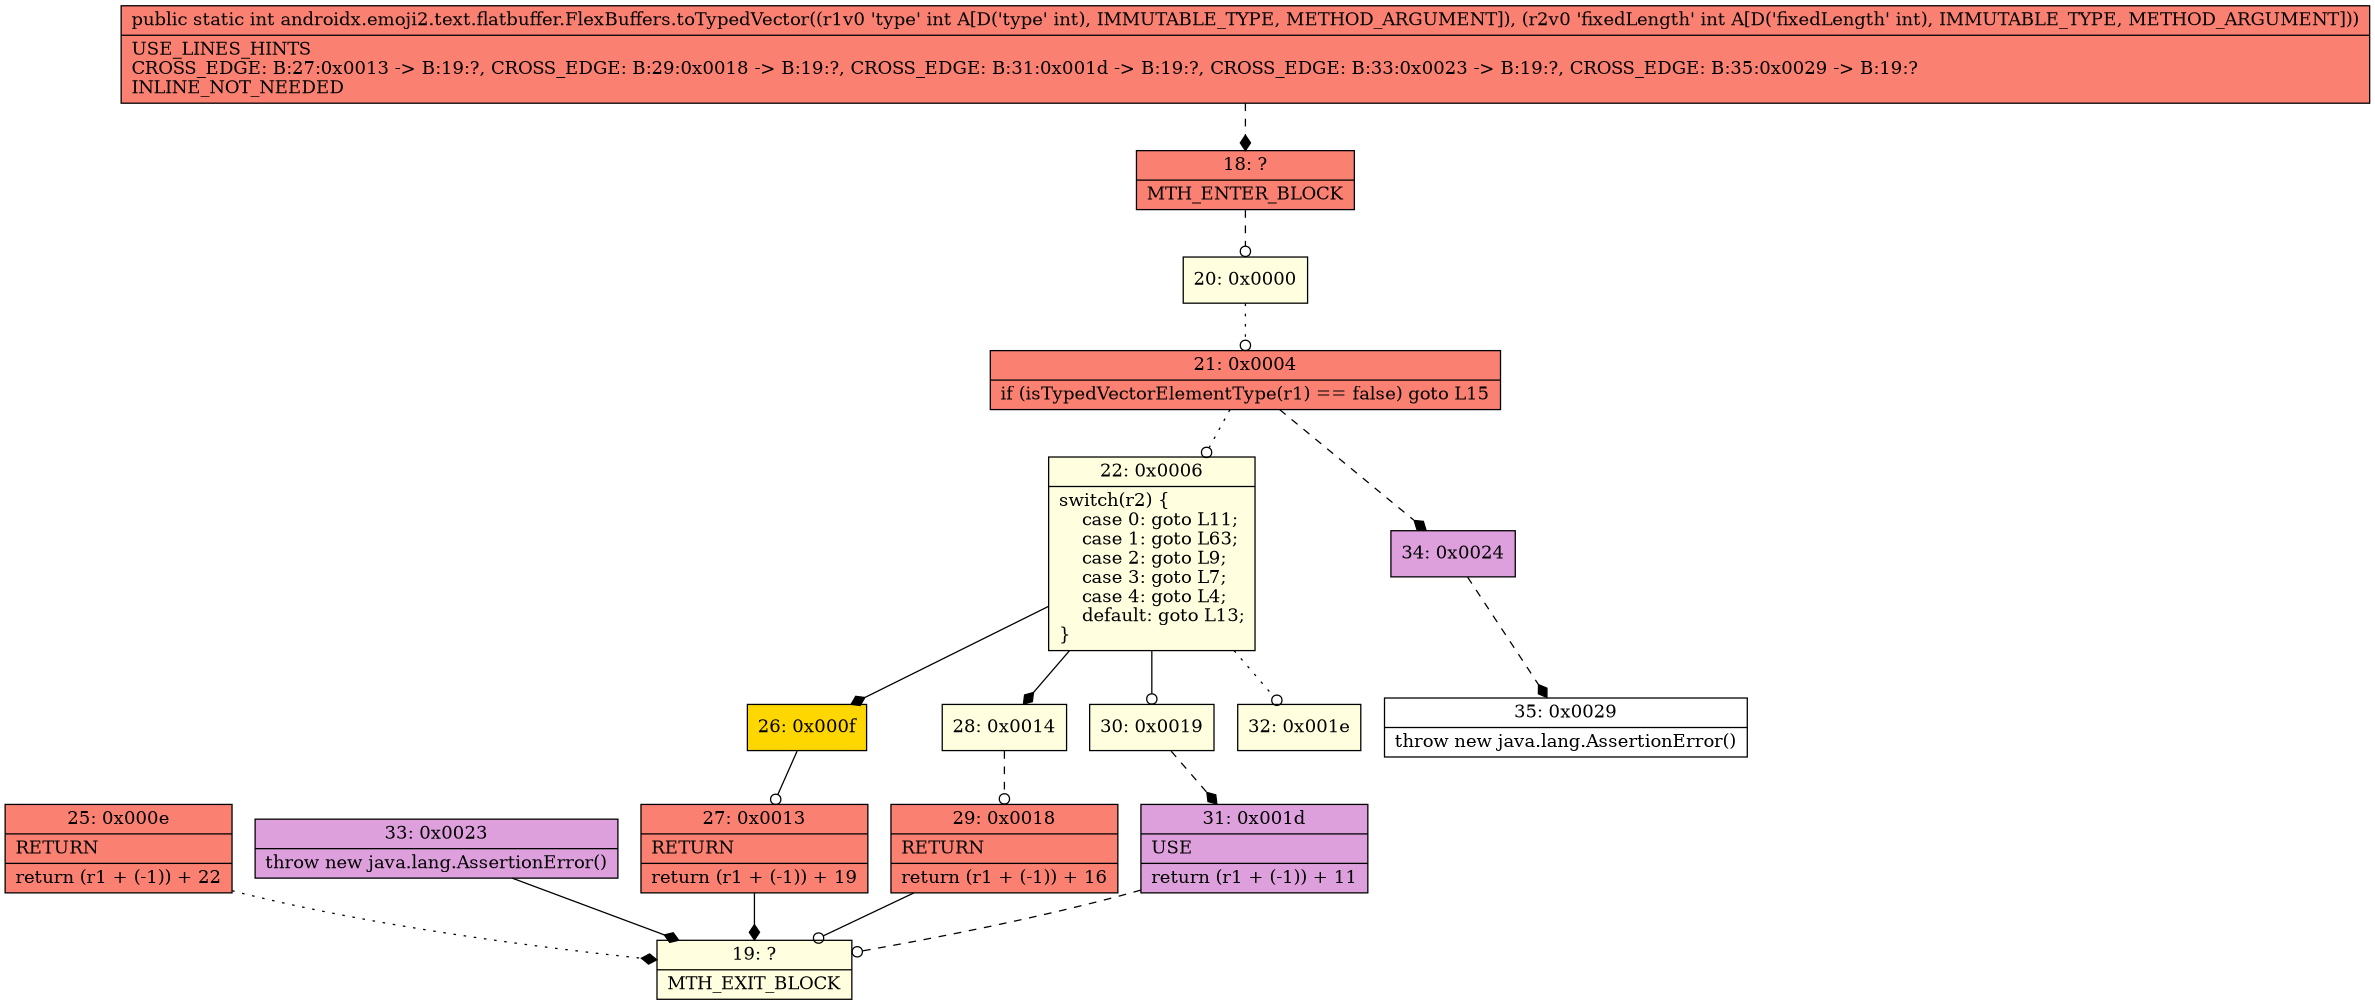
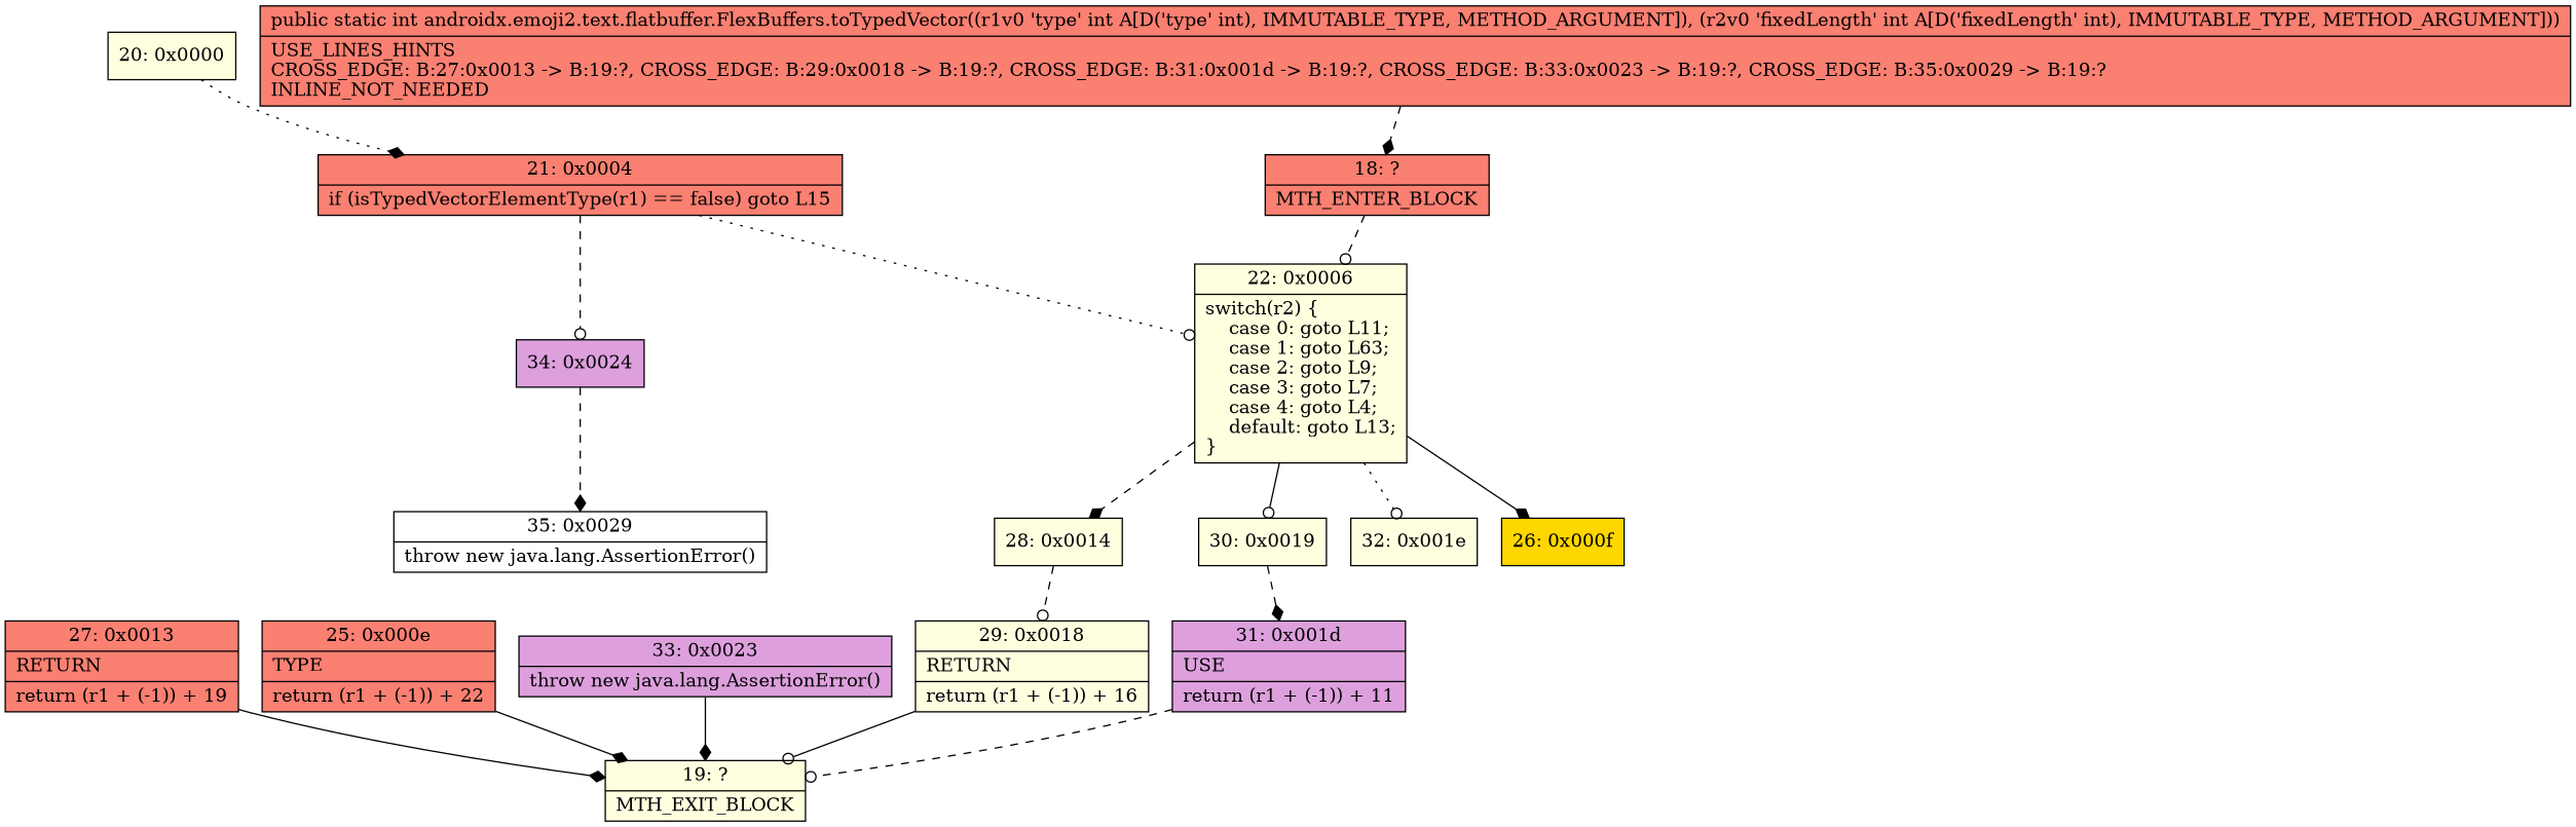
  digraph {
    node [fillcolor=salmon shape=record style=filled]
    edge [arrowhead=diamond style=dashed]
    n1 [label="{18\:\ ?|MTH_ENTER_BLOCK\l}"]
    n2 [fillcolor=lightyellow label="{20\:\ 0x0000}"]
    n3 [label="{21\:\ 0x0004|if (isTypedVectorElementType(r1) == false) goto L15\l}"]
    n4 [fillcolor=lightyellow label="{22\:\ 0x0006|switch(r2) \{\l    case 0: goto L11;\l    case 1: goto L63;\l    case 2: goto L9;\l    case 3: goto L7;\l    case 4: goto L4;\l    default: goto L13;\l\}\l}"]
    n5 [fillcolor=plum label="{34\:\ 0x0024}"]
    n6 [fillcolor=gold label="{26\:\ 0x000f}"]
    n7 [fillcolor=lightyellow label="{28\:\ 0x0014}"]
    n8 [fillcolor=lightyellow label="{30\:\ 0x0019}"]
    n9 [fillcolor=lightyellow label="{32\:\ 0x001e}"]
    n10 [fillcolor=white label="{35\:\ 0x0029|throw new java.lang.AssertionError()\l}"]
    n11 [label="{27\:\ 0x0013|RETURN\l|return (r1 + (\-1)) + 19\l}"]
-   n12 [label="{29\:\ 0x0018|RETURN\l|return (r1 + (\-1)) + 16\l}"]
+   n12 [fillcolor=lightyellow label="{29\:\ 0x0018|RETURN\l|return (r1 + (\-1)) + 16\l}"]
    n13 [fillcolor=plum label="{31\:\ 0x001d|USE\l|return (r1 + (\-1)) + 11\l}"]
-   n14 [label="{25\:\ 0x000e|RETURN\l|return (r1 + (\-1)) + 22\l}"]
+   n14 [label="{25\:\ 0x000e|TYPE\l|return (r1 + (\-1)) + 22\l}"]
    n15 [fillcolor=lightyellow label="{19\:\ ?|MTH_EXIT_BLOCK\l}"]
    n16 [fillcolor=plum label="{33\:\ 0x0023|throw new java.lang.AssertionError()\l}"]
    n17 [label="{public static int androidx.emoji2.text.flatbuffer.FlexBuffers.toTypedVector((r1v0 'type' int A[D('type' int), IMMUTABLE_TYPE, METHOD_ARGUMENT]), (r2v0 'fixedLength' int A[D('fixedLength' int), IMMUTABLE_TYPE, METHOD_ARGUMENT]))  | USE_LINES_HINTS\lCROSS_EDGE: B:27:0x0013 \-\> B:19:?, CROSS_EDGE: B:29:0x0018 \-\> B:19:?, CROSS_EDGE: B:31:0x001d \-\> B:19:?, CROSS_EDGE: B:33:0x0023 \-\> B:19:?, CROSS_EDGE: B:35:0x0029 \-\> B:19:?\lINLINE_NOT_NEEDED\l}"]
-   n1 -> n2 [arrowhead=odot]
-   n2 -> n3 [arrowhead=odot style=dotted]
+   n1 -> n4 [arrowhead=odot]
+   n2 -> n3 [style=dotted]
    n3 -> n4 [arrowhead=odot style=dotted]
-   n3 -> n5
+   n3 -> n5 [arrowhead=odot]
    n4 -> n6 [style=solid]
-   n4 -> n7 [style=solid]
+   n4 -> n7
    n4 -> n8 [arrowhead=odot style=solid]
    n4 -> n9 [arrowhead=odot style=dotted]
    n5 -> n10
-   n6 -> n11 [arrowhead=odot style=solid]
    n7 -> n12 [arrowhead=odot]
    n8 -> n13
    n11 -> n15 [style=solid]
    n12 -> n15 [arrowhead=odot style=solid]
    n13 -> n15 [arrowhead=odot]
-   n14 -> n15 [style=dotted]
+   n14 -> n15 [style=solid]
    n16 -> n15 [style=solid]
    n17 -> n1
  }
